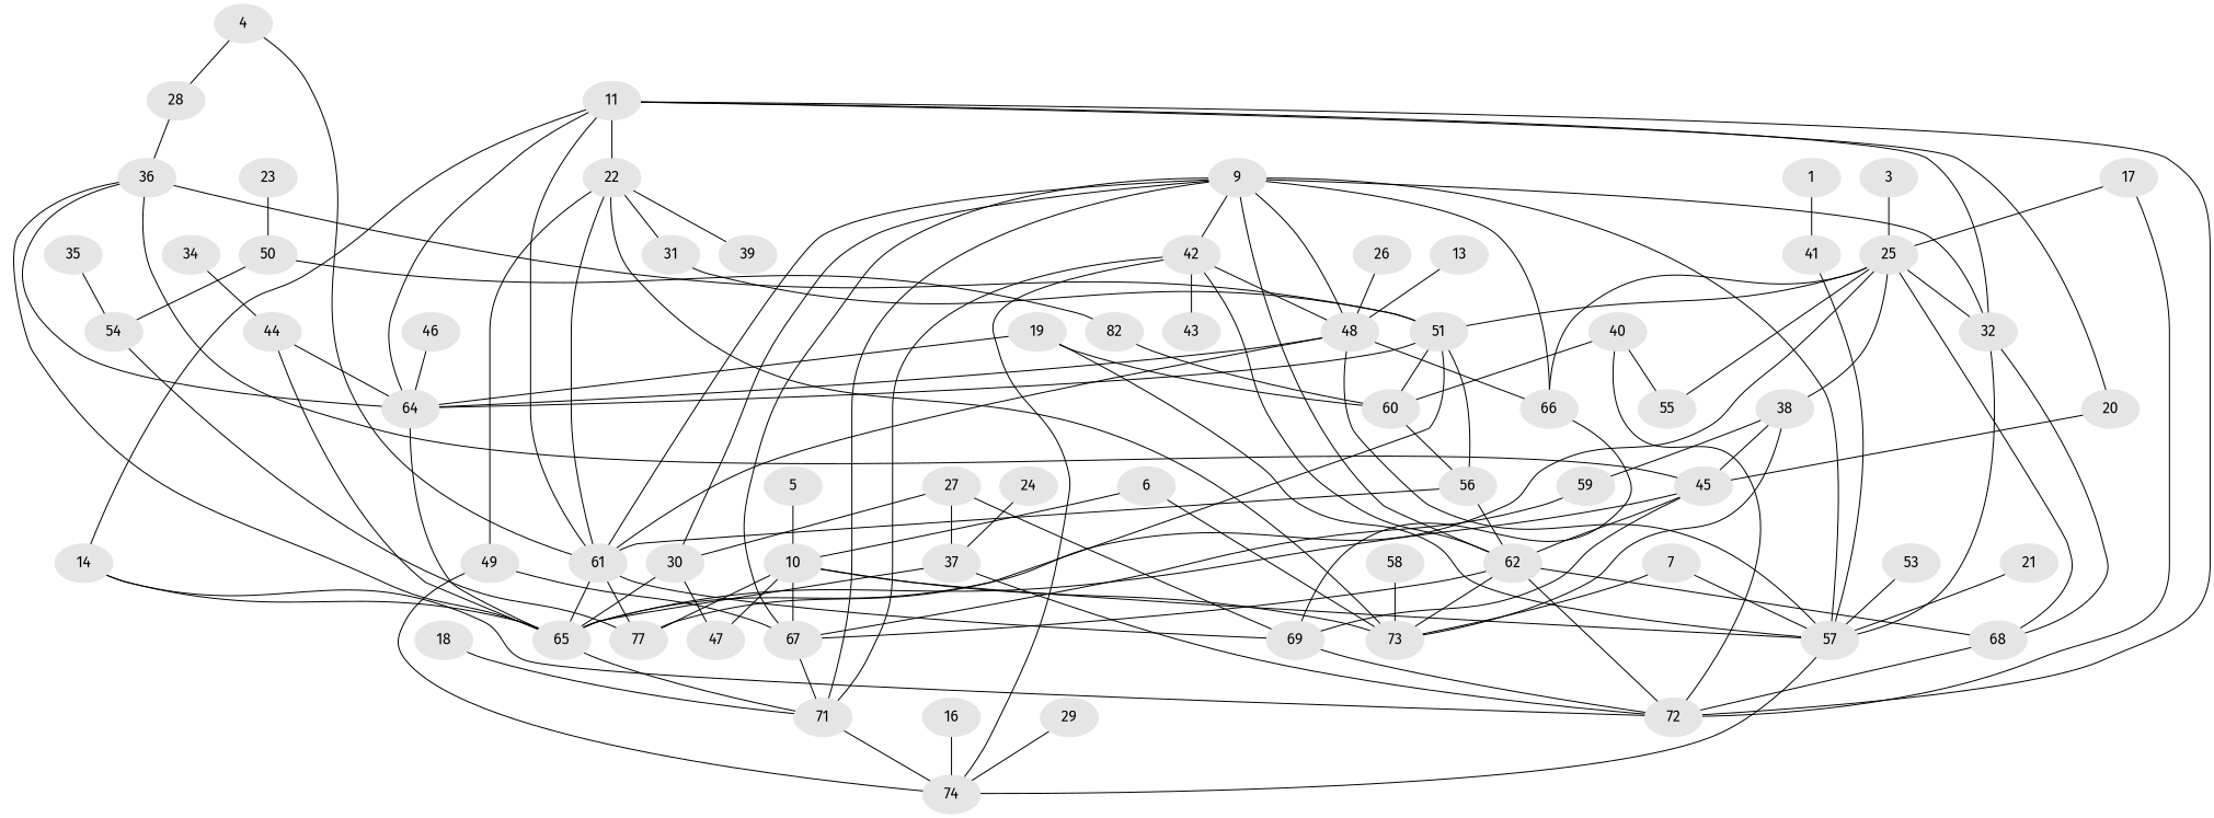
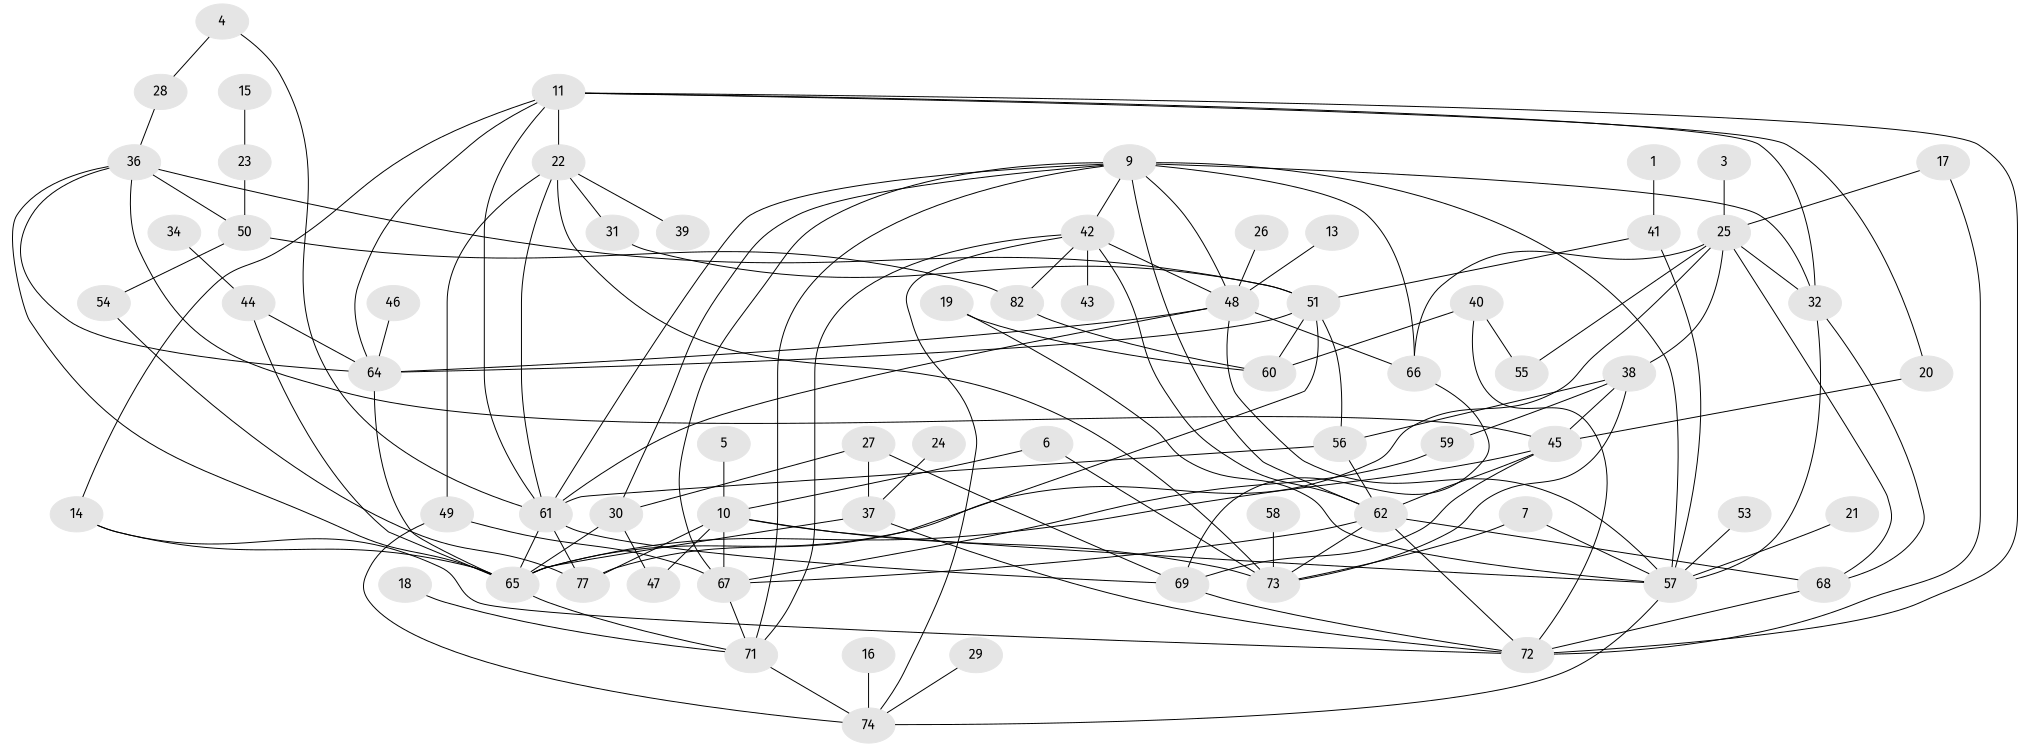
  graph {
    fontname="Fira Sans"
    node [color=gray90 fontname="Fira Sans" style=filled]
    edge [fontname="Fira Sans" weight=1.0]
    1
    41
    57
    51
    3
    25
    32
    66
    65
    38
    55
    68
    4
    28
    61
    36
    n17 [label=77]
    69
    5
    10
    73
    67
    47
    6
    7
    74
    9
    30
    42
    48
    62
    71
    43
    n34 [label=82]
    64
    72
    11
    14
    20
    22
    45
    31
    39
    49
    13
+   15
    23
    50
    16
    17
    18
    19
    60
    21
    54
    24
    37
    56
    59
    26
    27
    29
    34
    44
-   35
    40
    46
    53
    58
    1 -- 41
    41 -- 57
-   25 -- 51
+   41 -- 51
    57 -- 74
    51 -- n17
    51 -- 64
    51 -- 60
    51 -- 56
    3 -- 25
    25 -- 32
    25 -- 66
    25 -- 65
    25 -- 38
    25 -- 55
    25 -- 68
    32 -- 57
    32 -- 68
    66 -- 69
    65 -- 71
    38 -- 73
    38 -- 45
-   60 -- 56
+   38 -- 56
    38 -- 59
    68 -- 72
    4 -- 28
    4 -- 61
    28 -- 36
    61 -- 65
    61 -- n17
    61 -- 69
    36 -- 51
    36 -- 65
    36 -- 64
    36 -- 45
+   36 -- 50
    69 -- 72
    5 -- 10
    10 -- 57
    10 -- n17
    10 -- 73
    10 -- 67
    10 -- 47
    67 -- 71
    6 -- 10
    6 -- 73
    7 -- 57
    7 -- 73
    9 -- 57
    9 -- 32
    9 -- 66
    9 -- 61
    9 -- 67
    9 -- 30
    9 -- 42
    9 -- 48
    9 -- 62
    9 -- 71
    30 -- 65
    30 -- 47
    42 -- 74
    42 -- 48
    42 -- 62
    42 -- 71
    42 -- 43
+   42 -- n34
    48 -- 57
    48 -- 66
    48 -- 61
    48 -- 64
    62 -- 68
    62 -- 73
    62 -- 67
    62 -- 72
    71 -- 74
    n34 -- 60
    64 -- 65
    11 -- 32
    11 -- 61
    11 -- 64
    11 -- 72
    11 -- 14
    11 -- 20
    11 -- 22
    14 -- 65
    14 -- 72
    20 -- 45
    22 -- 61
    22 -- 73
    22 -- 31
    22 -- 39
    22 -- 49
    45 -- 65
    45 -- 69
    45 -- 62
    31 -- 51
    49 -- 67
    49 -- 74
    13 -- 48
+   15 -- 23
    23 -- 50
    50 -- n34
    50 -- 54
    16 -- 74 [weight=2.0]
    17 -- 25
    17 -- 72
    18 -- 71
    19 -- 57
-   19 -- 64
    19 -- 60
    21 -- 57
    54 -- n17
    24 -- 37
    37 -- 65
    37 -- 72
    56 -- 61
    56 -- 62
    59 -- 67
    26 -- 48
    27 -- 69
    27 -- 30
    27 -- 37
    29 -- 74
    34 -- 44
    44 -- 65
    44 -- 64
-   35 -- 54
    40 -- 55
    40 -- 72
    40 -- 60
    46 -- 64
    53 -- 57
    58 -- 73
  }
